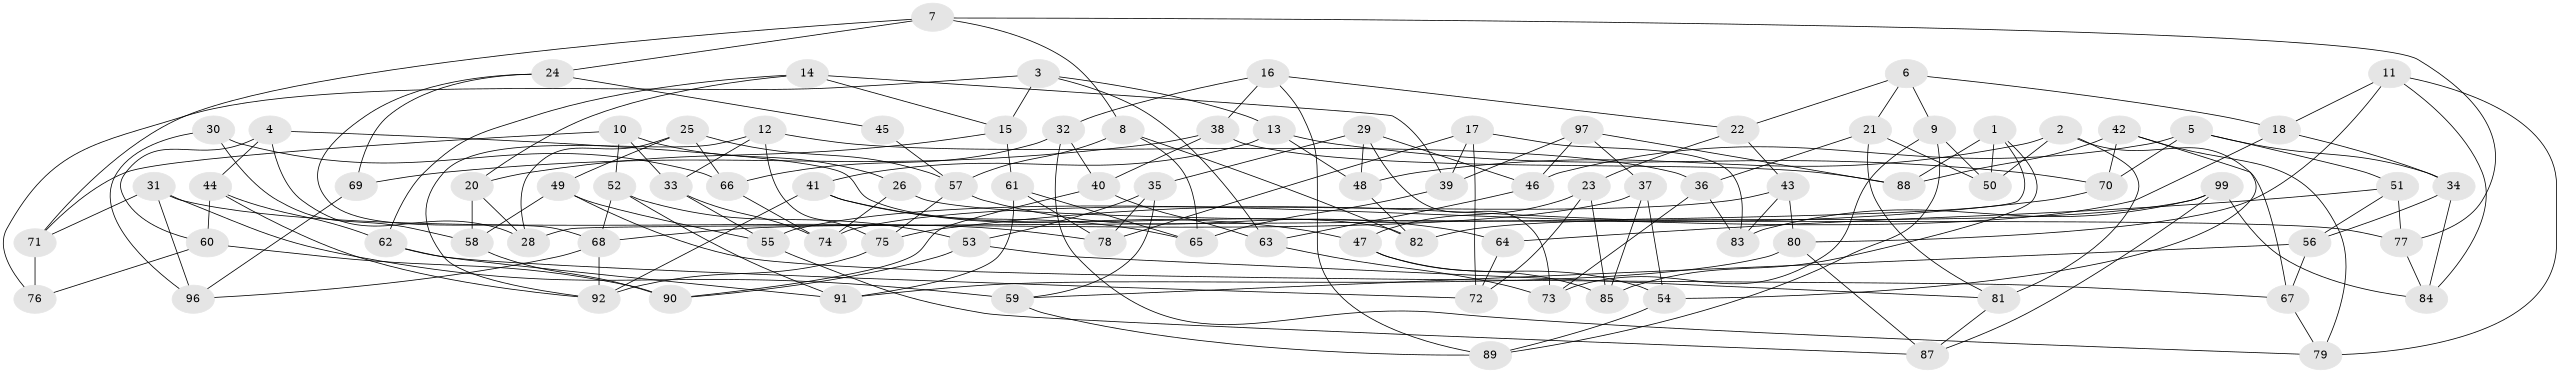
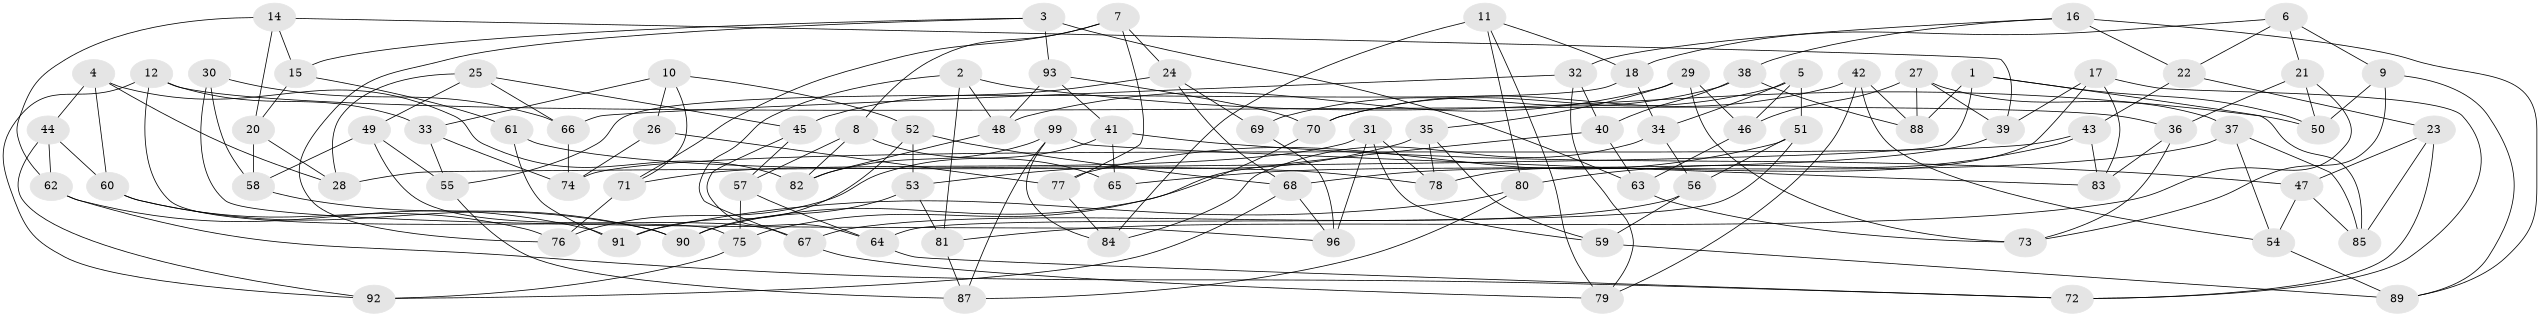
  graph {
    node [color=gray90 style=filled]
    1
    28
    50
    85
    88
    2
    48
    67
    81
    82
    79
    87
    3
-   13
+   13 [label=93]
    15
    63
    76
    70
    41
    20
    61
    73
    4
    44
    60
    92
    62
    90
    5
    34
    46
    51
    84
    56
    77
    64
    75
    6
    9
    18
    21
    22
    89
    55
    36
    23
    43
    7
    8
    24
    71
    57
    65
    45
    68
    69
    10
    26
    33
    52
    74
    53
    91
    11
    80
    12
    83
    47
    14
    39
    58
    72
    78
    16
    32
    38
    66
    40
    17
    n80 [label=99]
    54
    n82 [label=96]
    25
    49
    30
-   27 [label=97]
+   27
    37
    29
    35
    59
    31
    42
    1 -- 28
    1 -- 50
    1 -- 85
    1 -- 88
    2 -- 50
    2 -- 48
    2 -- 67
    2 -- 81
    48 -- 82
    67 -- 79
    81 -- 87
    3 -- 13
    3 -- 15
    3 -- 63
    3 -- 76
    13 -- 48
    13 -- 70
    13 -- 41
    15 -- 20
    15 -- 61
    63 -- 73
    70 -- 75
-   41 -- 92
+   41 -- 76
    41 -- 65
    41 -- 47
    20 -- 28
    20 -- 58
-   61 -- 65
    61 -- 91
    61 -- 78
    4 -- 28
    4 -- 82
    4 -- 44
    4 -- 60
    44 -- 60
    44 -- 92
    44 -- 62
    60 -- 76
    60 -- 90
    62 -- 91
    62 -- 72
    5 -- 70
    5 -- 34
    5 -- 46
    5 -- 51
    34 -- 84
    34 -- 56
    46 -- 63
    51 -- 56
    51 -- 77
    51 -- 64
    56 -- 67
    56 -- 59
    77 -- 84
    64 -- 72
    75 -- 92
    6 -- 9
    6 -- 18
    6 -- 21
    6 -- 22
    9 -- 50
    9 -- 73
    9 -- 89
    18 -- 34
    18 -- 55
    21 -- 50
    21 -- 81
    21 -- 36
    22 -- 23
    22 -- 43
    55 -- 87
    36 -- 73
    36 -- 83
    23 -- 85
    23 -- 47
    23 -- 72
    43 -- 74
    43 -- 80
    43 -- 83
    7 -- 77
    7 -- 8
    7 -- 24
    7 -- 71
    8 -- 82
    8 -- 57
    8 -- 65
    24 -- 45
    24 -- 68
    24 -- 69
    71 -- 76
    57 -- 64
    57 -- 75
+   45 -- 64
    45 -- 57
    68 -- 92
    68 -- n82
    69 -- n82
    10 -- 71
    10 -- 26
    10 -- 33
    10 -- 52
    26 -- 77
    26 -- 74
    33 -- 55
    33 -- 74
    52 -- 68
    52 -- 53
    52 -- 91
    53 -- 81
    53 -- 90
    11 -- 79
    11 -- 84
    11 -- 18
    11 -- 80
    80 -- 87
    80 -- 91
    12 -- 92
    12 -- 75
    12 -- 36
    12 -- 33
    47 -- 85
    47 -- 54
    14 -- 15
    14 -- 20
    14 -- 62
    14 -- 39
    39 -- 65
    58 -- 90
    16 -- 22
    16 -- 89
    16 -- 32
    16 -- 38
    32 -- 79
    32 -- 66
    32 -- 40
    38 -- 88
    38 -- 69
    38 -- 40
    66 -- 74
    40 -- 63
    40 -- 90
    17 -- 83
    17 -- 39
    17 -- 72
    17 -- 78
    n80 -- 82
    n80 -- 87
    n80 -- 84
    n80 -- 83
    54 -- 89
    25 -- 28
-   25 -- 57
+   25 -- 45
    25 -- 66
    25 -- 49
    49 -- 67
    49 -- 55
    49 -- 58
    30 -- 58
    30 -- 66
    30 -- n82
    27 -- 88
    27 -- 46
    27 -- 39
    27 -- 37
    37 -- 85
    37 -- 68
    37 -- 54
    29 -- 48
    29 -- 73
    29 -- 46
    29 -- 35
    35 -- 53
    35 -- 78
    35 -- 59
    59 -- 89
    31 -- 71
    31 -- 78
    31 -- n82
    31 -- 59
    42 -- 88
    42 -- 79
    42 -- 70
    42 -- 54
  }
